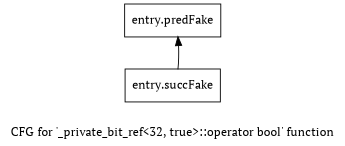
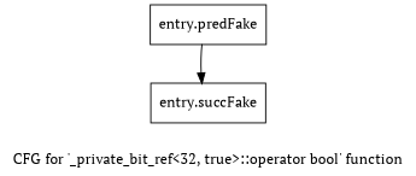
  digraph {
    label="CFG for '_private_bit_ref\<32, true\>::operator bool' function"
    fontname="PT Serif"
    node [shape=record fontname="PT Serif"]
    n1 [label="{entry.predFake}"]
    n2 [filename="/home/omerfaruk/tools/Xilinx/Vitis_HLS/2023.2/include/etc/ap_private.h" label="{entry.succFake}" linenumber=6885]
-   n2 -> n1 [execusionnum=0 filename="/home/omerfaruk/tools/Xilinx/Vitis_HLS/2023.2/include/etc/ap_private.h" fontname="PT Serif"]
+   n1 -> n2 [execusionnum=0 filename="/home/omerfaruk/tools/Xilinx/Vitis_HLS/2023.2/include/etc/ap_private.h" fontname="PT Serif"]
  }
